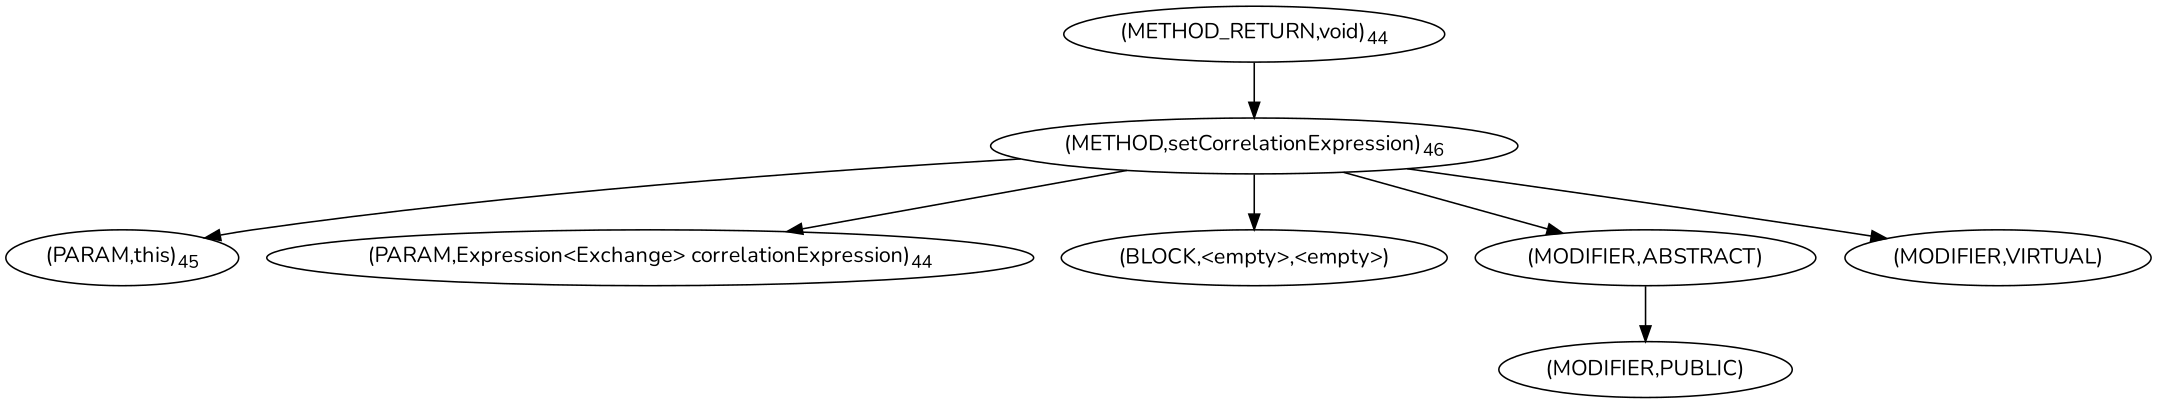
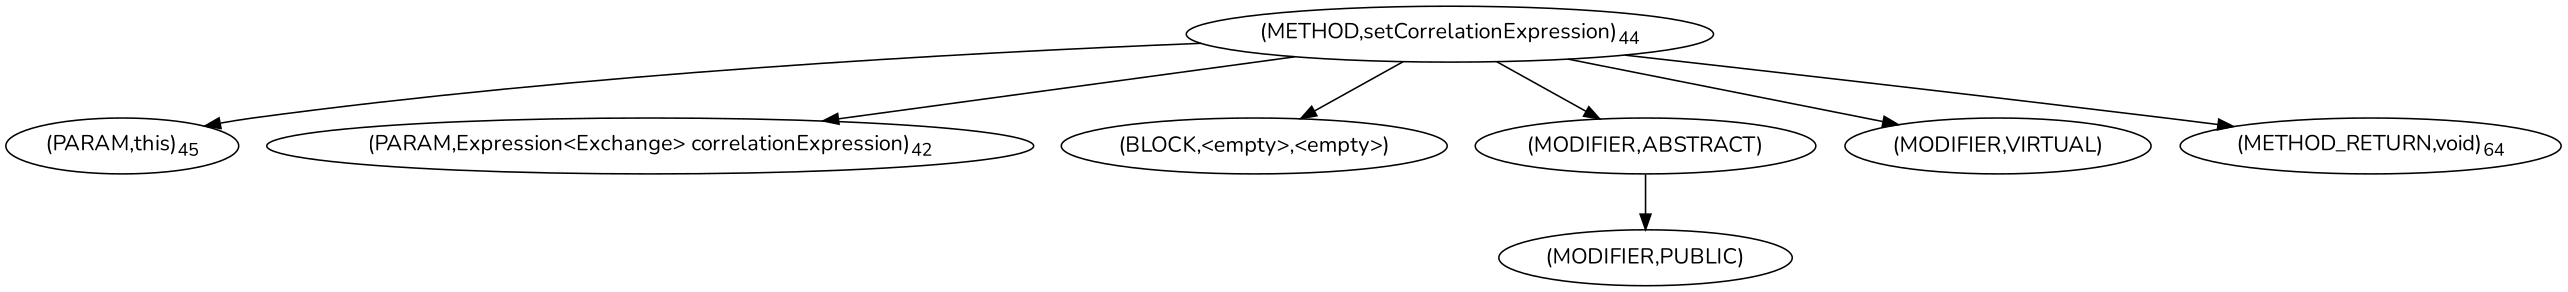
  digraph {
    fontname=Nunito
    node [fontname=Nunito]
    edge [fontname=Nunito]
-   n1 [label=<(METHOD,setCorrelationExpression)<SUB>46</SUB>>]
+   n1 [label=<(METHOD,setCorrelationExpression)<SUB>44</SUB>>]
    n2 [label=<(PARAM,this)<SUB>45</SUB>>]
-   n3 [label=<(PARAM,Expression&lt;Exchange&gt; correlationExpression)<SUB>44</SUB>>]
+   n3 [label=<(PARAM,Expression&lt;Exchange&gt; correlationExpression)<SUB>42</SUB>>]
    n4 [label=<(BLOCK,&lt;empty&gt;,&lt;empty&gt;)>]
    n5 [label=<(MODIFIER,ABSTRACT)>]
    n6 [label=<(MODIFIER,VIRTUAL)>]
-   n7 [label=<(METHOD_RETURN,void)<SUB>44</SUB>>]
+   n7 [label=<(METHOD_RETURN,void)<SUB>64</SUB>>]
    n8 [label=<(MODIFIER,PUBLIC)>]
    n1 -> n2
    n1 -> n3
    n1 -> n4
    n1 -> n5
    n1 -> n6
-   n7 -> n1
+   n1 -> n7
    n5 -> n8
  }
